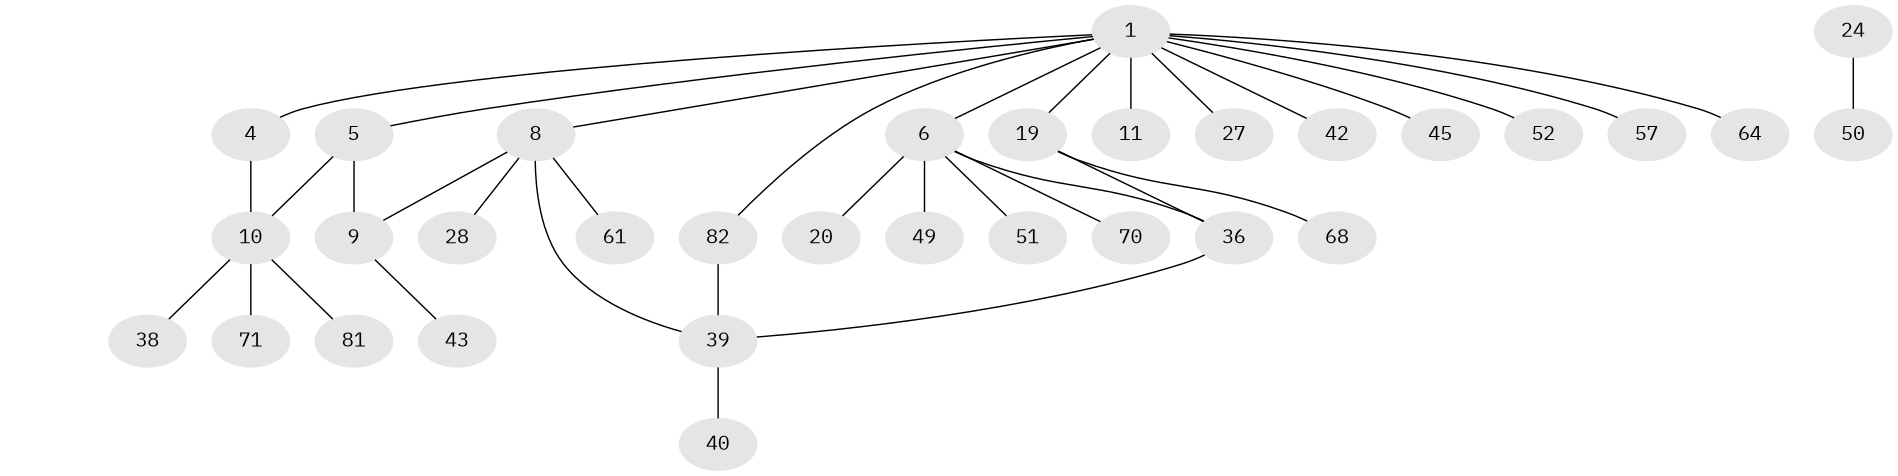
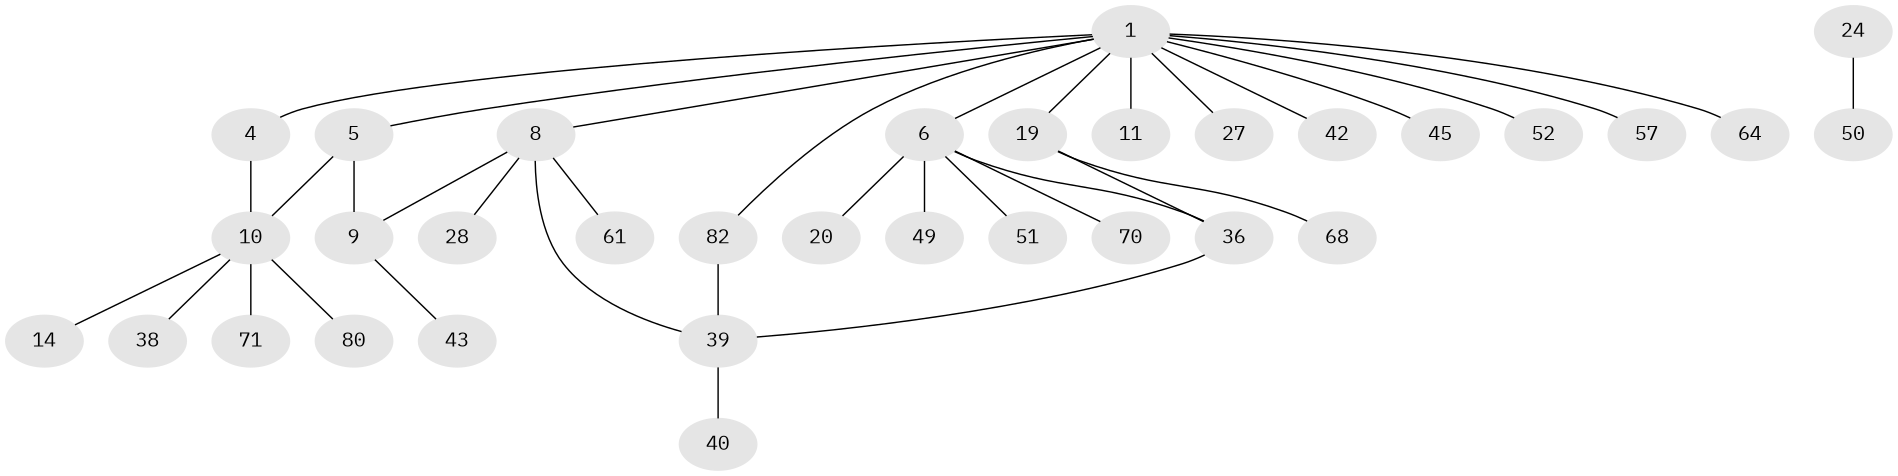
  graph {
    fontname="IBM Plex Mono"
    node [color=gray90 fontname="IBM Plex Mono" style=filled]
    edge [fontname="IBM Plex Mono"]
    1 [super="+2+3"]
    4 [super="+65+23+33+15"]
    5 [super="+18+29+25"]
    6 [super="+16+12"]
    8 [super="+13"]
    11 [super="+35"]
    19 [super="+32"]
    n8 [label=82 super="+66"]
    27 [super="+53"]
    42 [super="+47"]
    45 [super="+54"]
    52
    57
    64
    10 [super="+30+17"]
    9
    20
    36 [super="+55+37"]
    49
    51 [super="+74"]
    70 [super="+75"]
    28 [super="+34"]
    39 [super="+58"]
    61
    68
+   14
    38
    71
-   81 [super="+84"]
+   81 [super="+84" label=80]
    43
    24 [super="+41"]
    50
    40
    1 -- 4
    1 -- 5
    1 -- 6
    1 -- 8
    1 -- 11
    1 -- 19
    1 -- n8
    1 -- 27
    1 -- 42
    1 -- 45
    1 -- 52
    1 -- 57
    1 -- 64
    4 -- 10
    5 -- 10
    5 -- 9
    6 -- 20
    6 -- 36
    6 -- 49
    6 -- 51
    6 -- 70
    8 -- 9
    8 -- 28
    8 -- 39
    8 -- 61
    19 -- 36
    19 -- 68
    n8 -- 39
+   10 -- 14
    10 -- 38
    10 -- 71
    10 -- 81
    9 -- 43
    36 -- 39
    39 -- 40
    24 -- 50
  }
